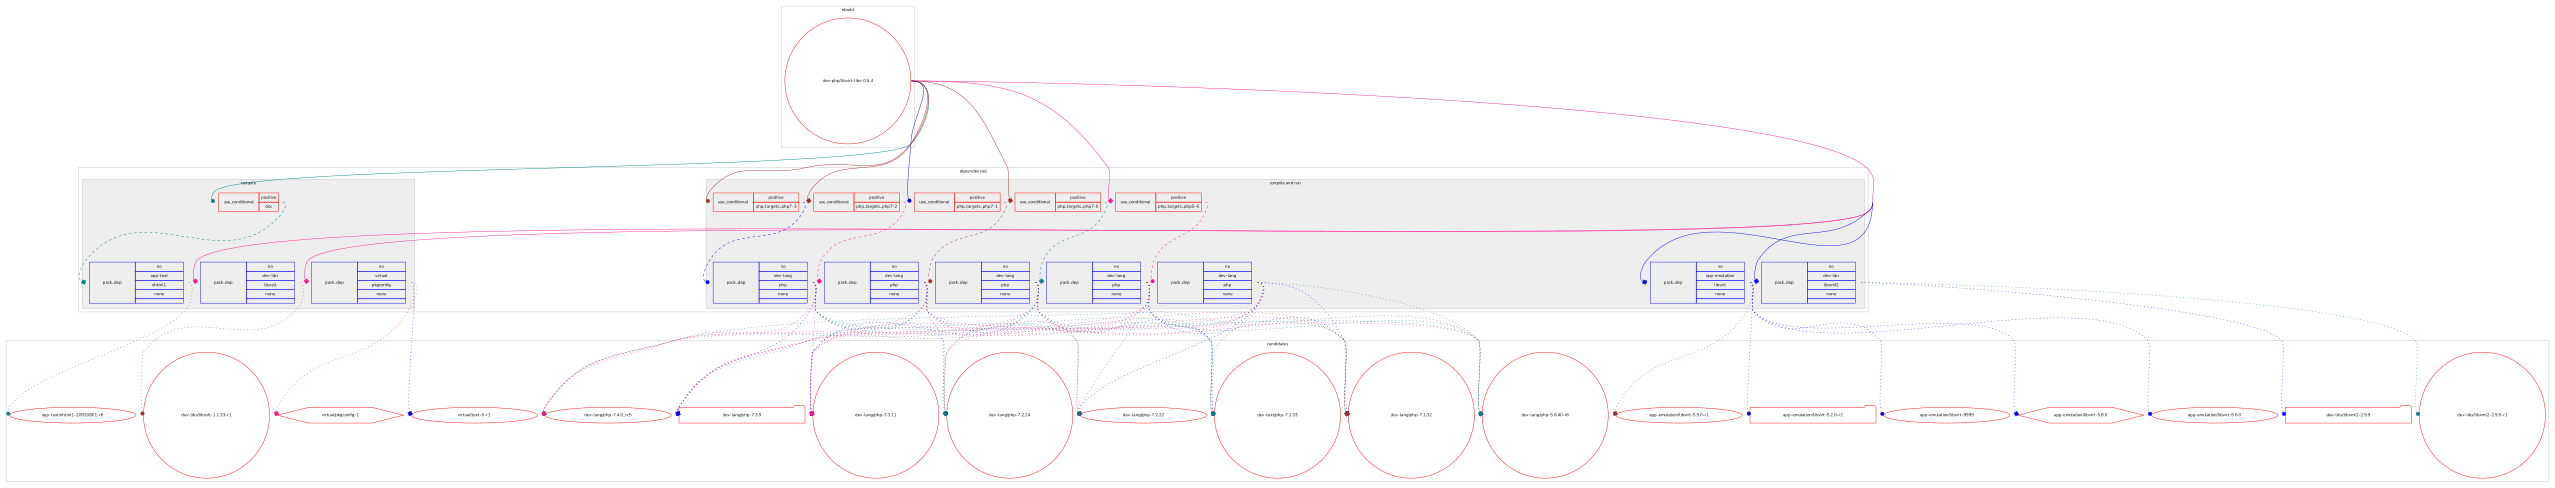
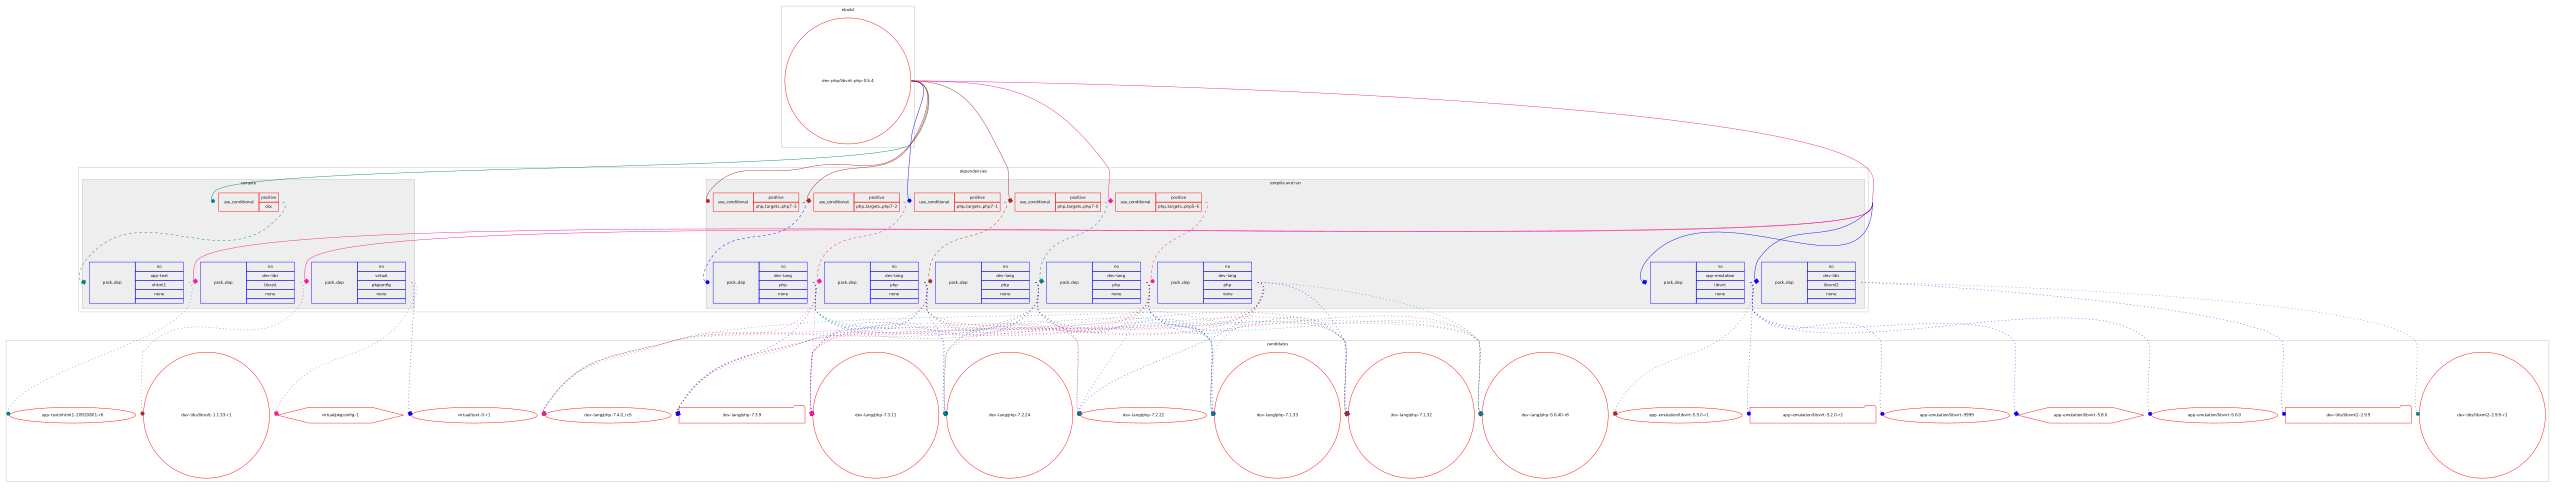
  digraph {
    compound=true
    concentrate=true
    fontname=Nunito
    fontsize=10
    newrank=true
    rankdir=TB
    ranksep=1.5
    node [color=red fontname=Nunito fontsize=10 shape=none]
    edge [arrowhead=dot color=deeppink fontname=Nunito headport=w style=dotted tailport=e weight=100]
-   n1 [label="dev-php/libvirt-libs-0.5.4" shape=circle width=4]
+   n1 [label="dev-php/libvirt-php-0.5.4" shape=circle width=4]
    n2 [color=blue label=<<TABLE BORDER="0" CELLBORDER="1" CELLSPACING="0" CELLPADDING="4" WIDTH="220"><TR><TD ROWSPAN="6" CELLPADDING="30">pack_dep</TD></TR><TR><TD WIDTH="110">no</TD></TR><TR><TD>app-text</TD></TR><TR><TD>xhtml1</TD></TR><TR><TD>none</TD></TR><TR><TD></TD></TR></TABLE>>]
    n3 [label=<<TABLE BORDER="0" CELLBORDER="1" CELLSPACING="0" CELLPADDING="4"><TR><TD ROWSPAN="3" CELLPADDING="10">use_conditional</TD></TR><TR><TD>positive</TD></TR><TR><TD>doc</TD></TR></TABLE>>]
    n4 [color=blue label=<<TABLE BORDER="0" CELLBORDER="1" CELLSPACING="0" CELLPADDING="4" WIDTH="220"><TR><TD ROWSPAN="6" CELLPADDING="30">pack_dep</TD></TR><TR><TD WIDTH="110">no</TD></TR><TR><TD>dev-libs</TD></TR><TR><TD>libxslt</TD></TR><TR><TD>none</TD></TR><TR><TD></TD></TR></TABLE>>]
    n5 [color=blue label=<<TABLE BORDER="0" CELLBORDER="1" CELLSPACING="0" CELLPADDING="4" WIDTH="220"><TR><TD ROWSPAN="6" CELLPADDING="30">pack_dep</TD></TR><TR><TD WIDTH="110">no</TD></TR><TR><TD>virtual</TD></TR><TR><TD>pkgconfig</TD></TR><TR><TD>none</TD></TR><TR><TD></TD></TR></TABLE>>]
    n6 [color=blue label=<<TABLE BORDER="0" CELLBORDER="1" CELLSPACING="0" CELLPADDING="4" WIDTH="220"><TR><TD ROWSPAN="6" CELLPADDING="30">pack_dep</TD></TR><TR><TD WIDTH="110">no</TD></TR><TR><TD>dev-lang</TD></TR><TR><TD>php</TD></TR><TR><TD>none</TD></TR><TR><TD></TD></TR></TABLE>>]
    n7 [label=<<TABLE BORDER="0" CELLBORDER="1" CELLSPACING="0" CELLPADDING="4"><TR><TD ROWSPAN="3" CELLPADDING="10">use_conditional</TD></TR><TR><TD>positive</TD></TR><TR><TD>php_targets_php5-6</TD></TR></TABLE>>]
    n8 [color=blue label=<<TABLE BORDER="0" CELLBORDER="1" CELLSPACING="0" CELLPADDING="4" WIDTH="220"><TR><TD ROWSPAN="6" CELLPADDING="30">pack_dep</TD></TR><TR><TD WIDTH="110">no</TD></TR><TR><TD>dev-lang</TD></TR><TR><TD>php</TD></TR><TR><TD>none</TD></TR><TR><TD></TD></TR></TABLE>>]
    n9 [label=<<TABLE BORDER="0" CELLBORDER="1" CELLSPACING="0" CELLPADDING="4"><TR><TD ROWSPAN="3" CELLPADDING="10">use_conditional</TD></TR><TR><TD>positive</TD></TR><TR><TD>php_targets_php7-0</TD></TR></TABLE>>]
    n10 [color=blue label=<<TABLE BORDER="0" CELLBORDER="1" CELLSPACING="0" CELLPADDING="4" WIDTH="220"><TR><TD ROWSPAN="6" CELLPADDING="30">pack_dep</TD></TR><TR><TD WIDTH="110">no</TD></TR><TR><TD>dev-lang</TD></TR><TR><TD>php</TD></TR><TR><TD>none</TD></TR><TR><TD></TD></TR></TABLE>>]
    n11 [label=<<TABLE BORDER="0" CELLBORDER="1" CELLSPACING="0" CELLPADDING="4"><TR><TD ROWSPAN="3" CELLPADDING="10">use_conditional</TD></TR><TR><TD>positive</TD></TR><TR><TD>php_targets_php7-1</TD></TR></TABLE>>]
    n12 [color=blue label=<<TABLE BORDER="0" CELLBORDER="1" CELLSPACING="0" CELLPADDING="4" WIDTH="220"><TR><TD ROWSPAN="6" CELLPADDING="30">pack_dep</TD></TR><TR><TD WIDTH="110">no</TD></TR><TR><TD>dev-lang</TD></TR><TR><TD>php</TD></TR><TR><TD>none</TD></TR><TR><TD></TD></TR></TABLE>>]
    n13 [label=<<TABLE BORDER="0" CELLBORDER="1" CELLSPACING="0" CELLPADDING="4"><TR><TD ROWSPAN="3" CELLPADDING="10">use_conditional</TD></TR><TR><TD>positive</TD></TR><TR><TD>php_targets_php7-2</TD></TR></TABLE>>]
    n14 [color=blue label=<<TABLE BORDER="0" CELLBORDER="1" CELLSPACING="0" CELLPADDING="4" WIDTH="220"><TR><TD ROWSPAN="6" CELLPADDING="30">pack_dep</TD></TR><TR><TD WIDTH="110">no</TD></TR><TR><TD>dev-lang</TD></TR><TR><TD>php</TD></TR><TR><TD>none</TD></TR><TR><TD></TD></TR></TABLE>>]
    n15 [label=<<TABLE BORDER="0" CELLBORDER="1" CELLSPACING="0" CELLPADDING="4"><TR><TD ROWSPAN="3" CELLPADDING="10">use_conditional</TD></TR><TR><TD>positive</TD></TR><TR><TD>php_targets_php7-3</TD></TR></TABLE>>]
    n16 [color=blue label=<<TABLE BORDER="0" CELLBORDER="1" CELLSPACING="0" CELLPADDING="4" WIDTH="220"><TR><TD ROWSPAN="6" CELLPADDING="30">pack_dep</TD></TR><TR><TD WIDTH="110">no</TD></TR><TR><TD>app-emulation</TD></TR><TR><TD>libvirt</TD></TR><TR><TD>none</TD></TR><TR><TD></TD></TR></TABLE>>]
    n17 [color=blue label=<<TABLE BORDER="0" CELLBORDER="1" CELLSPACING="0" CELLPADDING="4" WIDTH="220"><TR><TD ROWSPAN="6" CELLPADDING="30">pack_dep</TD></TR><TR><TD WIDTH="110">no</TD></TR><TR><TD>dev-libs</TD></TR><TR><TD>libxml2</TD></TR><TR><TD>none</TD></TR><TR><TD></TD></TR></TABLE>>]
    n18 [label="app-text/xhtml1-20920801-r6" shape=ellipse width=4]
    n19 [label="dev-libs/libxslt-1.1.33-r1" shape=circle width=4]
    n20 [label="virtual/text-0-r1" shape=ellipse width=4]
    n21 [label="virtual/pkgconfig-1" shape=hexagon width=4]
    n22 [label="dev-lang/php-5.6.40-r6" shape=circle width=4]
    n23 [label="dev-lang/php-7.1.32" shape=circle width=4]
-   n24 [label="dev-text/php-7.1.33" shape=circle width=4]
+   n24 [label="dev-lang/php-7.1.33" shape=circle width=4]
    n25 [label="dev-lang/php-7.2.22" shape=ellipse width=4]
    n26 [label="dev-lang/php-7.2.24" shape=circle width=4]
    n27 [label="dev-lang/php-7.3.11" shape=circle width=4]
    n28 [label="dev-lang/php-7.3.9" shape=folder width=4]
    n29 [label="dev-lang/php-7.4.0_rc5" shape=ellipse width=4]
    n30 [label="app-emulation/libvirt-5.2.0-r2" shape=folder width=4]
    n31 [label="app-emulation/libvirt-5.5.0-r1" shape=ellipse width=4]
    n32 [label="app-emulation/libvirt-5.6.0" shape=ellipse width=4]
    n33 [label="app-emulation/libvirt-5.8.0" shape=hexagon width=4]
    n34 [label="app-emulation/libvirt-9999" shape=ellipse width=4]
    n35 [label="dev-libs/libxml2-2.9.9" shape=folder width=4]
    n36 [label="dev-libs/libxml2-2.9.9-r1" shape=circle width=4]
    subgraph cluster_1 {
      color=gray
      label=<<i>ebuild</i>>
      rank=same
      n1
    }
    subgraph cluster_2 {
      color=gray
      label=<<i>dependencies</i>>
      subgraph cluster_3 {
        color=gray
        fillcolor="#eeeeee"
        label=<<i>compile</i>>
        style=filled
        subgraph sub_4 {
          color=gray
          fillcolor="#eeeeee"
          label=<<i>compile</i>>
          style=filled
          n3
          subgraph sub_5 {
            color=gray
            fillcolor="#eeeeee"
            label=<<i>compile</i>>
            style=filled
            n2
          }
        }
        subgraph sub_6 {
          color=gray
          fillcolor="#eeeeee"
          label=<<i>compile</i>>
          style=filled
          n4
        }
        subgraph sub_7 {
          color=gray
          fillcolor="#eeeeee"
          label=<<i>compile</i>>
          style=filled
          n5
        }
      }
      subgraph cluster_8 {
        color=gray
        fillcolor="#eeeeee"
        label=<<i>compile and run</i>>
        style=filled
        subgraph sub_9 {
          color=gray
          fillcolor="#eeeeee"
          label=<<i>compile and run</i>>
          style=filled
          n7
          subgraph sub_10 {
            color=gray
            fillcolor="#eeeeee"
            label=<<i>compile and run</i>>
            style=filled
            n6
          }
        }
        subgraph sub_11 {
          color=gray
          fillcolor="#eeeeee"
          label=<<i>compile and run</i>>
          style=filled
          n9
          subgraph sub_12 {
            color=gray
            fillcolor="#eeeeee"
            label=<<i>compile and run</i>>
            style=filled
            n8
          }
        }
        subgraph sub_13 {
          color=gray
          fillcolor="#eeeeee"
          label=<<i>compile and run</i>>
          style=filled
          n11
          subgraph sub_14 {
            color=gray
            fillcolor="#eeeeee"
            label=<<i>compile and run</i>>
            style=filled
            n10
          }
        }
        subgraph sub_15 {
          color=gray
          fillcolor="#eeeeee"
          label=<<i>compile and run</i>>
          style=filled
          n13
          subgraph sub_16 {
            color=gray
            fillcolor="#eeeeee"
            label=<<i>compile and run</i>>
            style=filled
            n12
          }
        }
        subgraph sub_17 {
          color=gray
          fillcolor="#eeeeee"
          label=<<i>compile and run</i>>
          style=filled
          n15
          subgraph sub_18 {
            color=gray
            fillcolor="#eeeeee"
            label=<<i>compile and run</i>>
            style=filled
            n14
          }
        }
        subgraph sub_19 {
          color=gray
          fillcolor="#eeeeee"
          label=<<i>compile and run</i>>
          style=filled
          n16
        }
        subgraph sub_20 {
          color=gray
          fillcolor="#eeeeee"
          label=<<i>compile and run</i>>
          style=filled
          n17
        }
      }
      subgraph cluster_21 {
        color=gray
        fillcolor="#eeeeee"
        label=<<i>run</i>>
        style=filled
      }
    }
    subgraph cluster_22 {
      color=gray
      label=<<i>candidates</i>>
      rank=same
      subgraph sub_23 {
        color=black
        label=<<i>candidates</i>>
        nodesep=1
        rank=same
        n18
      }
      subgraph sub_24 {
        color=black
        label=<<i>candidates</i>>
        nodesep=1
        rank=same
        n19
      }
      subgraph sub_25 {
        color=black
        label=<<i>candidates</i>>
        nodesep=1
        rank=same
        n20
        n21
      }
      subgraph sub_26 {
        color=black
        label=<<i>candidates</i>>
        nodesep=1
        rank=same
        n22
        n23
        n24
        n25
        n26
        n27
        n28
        n29
      }
      subgraph sub_27 {
        color=black
        label=<<i>candidates</i>>
        nodesep=1
        rank=same
        n22
        n23
        n24
        n25
        n26
        n27
        n28
        n29
      }
      subgraph sub_28 {
        color=black
        label=<<i>candidates</i>>
        nodesep=1
        rank=same
        n22
        n23
        n24
        n25
        n26
        n27
        n28
        n29
      }
      subgraph sub_29 {
        color=black
        label=<<i>candidates</i>>
        nodesep=1
        rank=same
        n22
        n23
        n24
        n25
        n26
        n27
        n28
        n29
      }
      subgraph sub_30 {
        color=black
        label=<<i>candidates</i>>
        nodesep=1
        rank=same
        n22
        n23
        n24
        n25
        n26
        n27
        n28
        n29
      }
      subgraph sub_31 {
        color=black
        label=<<i>candidates</i>>
        nodesep=1
        rank=same
        n30
        n31
        n32
        n33
        n34
      }
      subgraph sub_32 {
        color=black
        label=<<i>candidates</i>>
        nodesep=1
        rank=same
        n35
        n36
      }
    }
    n1 -> n3 [color=teal style=solid weight=20]
    n1 -> n4 [arrowhead=box style=solid weight=20]
    n1 -> n5 [arrowhead=box style=solid weight=20]
    n1 -> n7 [arrowhead=box style=solid weight=20]
    n1 -> n9 [arrowhead=box color=brown style=solid weight=20]
    n1 -> n11 [color=blue style=solid weight=20]
    n1 -> n13 [arrowhead=box color=brown style=solid weight=20]
    n1 -> n15 [color=brown style=solid weight=20]
    n1 -> n16 [arrowhead=box color=blue style=solid weight=20]
    n1 -> n17 [arrowhead=box color=blue style=solid weight=20]
    n2 -> n18 [color=teal]
    n3 -> n2 [arrowhead=box color=teal style=dashed weight=20]
    n4 -> n19 [color=brown]
    n5 -> n20 [arrowhead=box color=blue]
    n5 -> n21 [arrowhead=box]
    n6 -> n22 [color=teal]
    n6 -> n23 [arrowhead=box color=blue]
    n6 -> n24 [color=brown]
    n6 -> n25 [arrowhead=box color=blue]
    n6 -> n26
    n6 -> n27 [arrowhead=box]
    n6 -> n28 [arrowhead=box]
    n6 -> n29 [arrowhead=box color=teal]
    n7 -> n6 [style=dashed weight=20]
    n8 -> n22 [arrowhead=box color=teal]
    n8 -> n23 [arrowhead=box color=blue]
    n8 -> n24 [color=blue]
    n8 -> n25 [arrowhead=box color=teal]
    n8 -> n26 [color=brown]
    n8 -> n27 [arrowhead=box]
    n8 -> n28
    n8 -> n29
    n9 -> n8 [arrowhead=box color=teal style=dashed weight=20]
    n10 -> n22 [color=brown]
    n10 -> n23 [arrowhead=box color=teal]
    n10 -> n24 [color=blue]
    n10 -> n25
    n10 -> n26 [arrowhead=box color=teal]
    n10 -> n27 [color=blue]
    n10 -> n28 [arrowhead=box]
    n10 -> n29 [color=teal]
    n11 -> n10 [color=brown style=dashed weight=20]
    n12 -> n22
    n12 -> n23 [arrowhead=box color=brown]
    n12 -> n24 [color=teal]
    n12 -> n25
    n12 -> n26 [color=blue]
    n12 -> n27 [color=blue]
    n12 -> n28 [color=teal]
    n12 -> n29
    n13 -> n12 [arrowhead=box style=dashed weight=20]
    n14 -> n22 [arrowhead=box color=teal]
    n14 -> n23 [color=brown]
    n14 -> n24 [color=teal]
    n14 -> n25 [color=teal]
    n14 -> n26 [arrowhead=box color=teal]
    n14 -> n27 [arrowhead=box]
    n14 -> n28 [arrowhead=box color=blue]
    n14 -> n29
    n15 -> n14 [color=blue style=dashed weight=20]
    n16 -> n30 [color=blue]
    n16 -> n31 [arrowhead=box color=brown]
    n16 -> n32 [color=blue]
    n16 -> n33 [arrowhead=box color=blue]
    n16 -> n34 [color=blue]
    n17 -> n35 [color=blue]
    n17 -> n36 [color=teal]
  }
